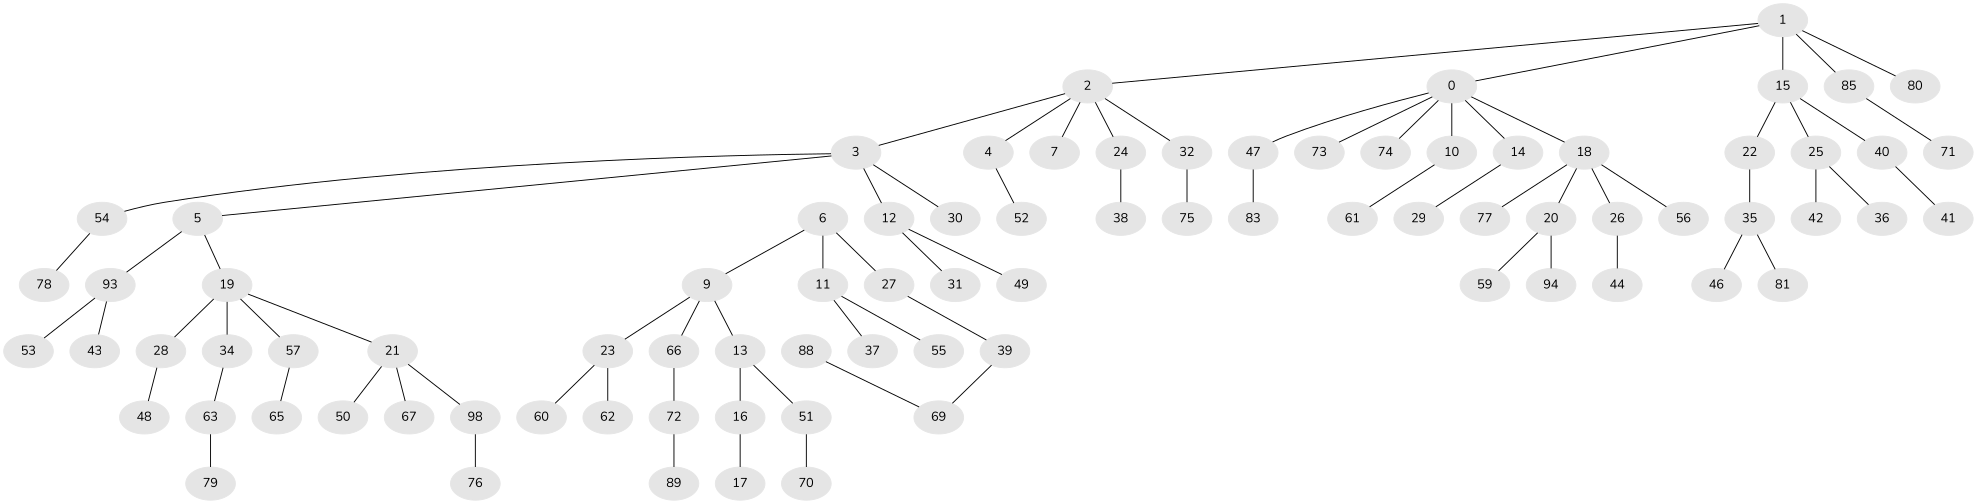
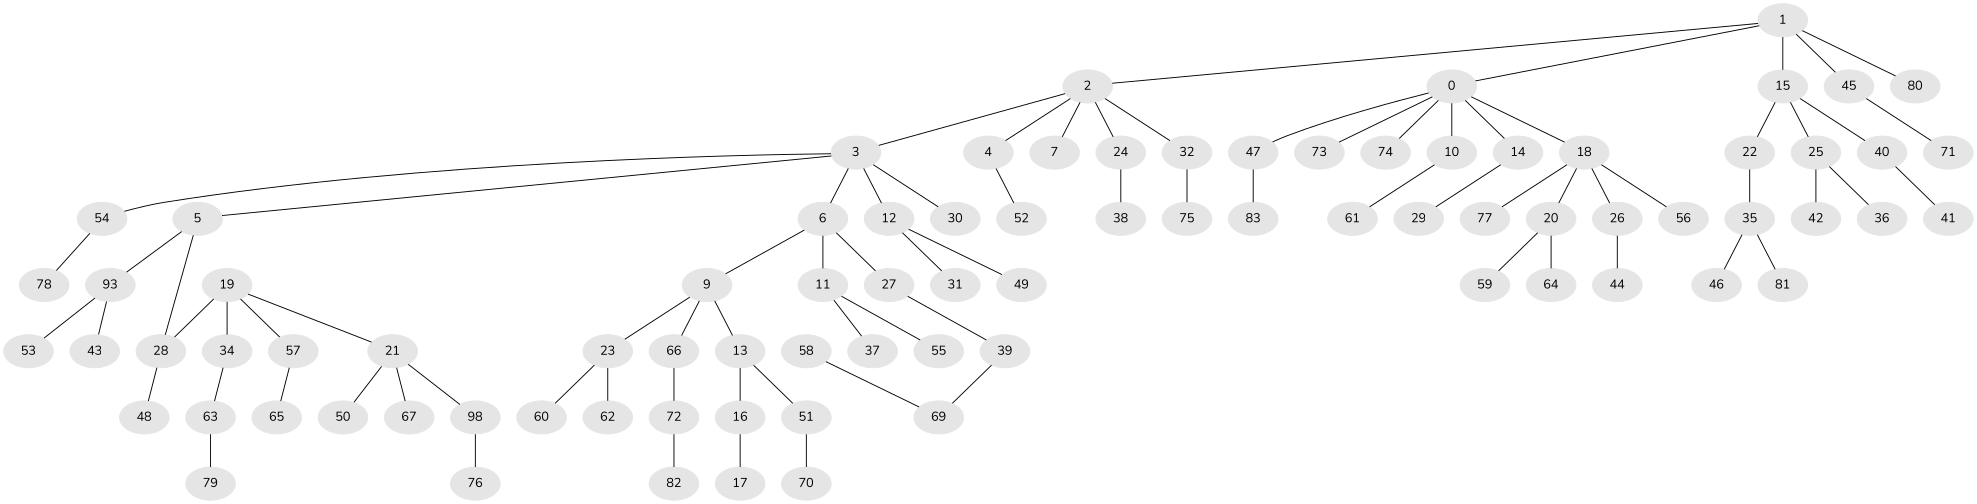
  graph {
    fontname=Nunito
    node [color=gray90 fontname=Nunito style=filled]
    edge [fontname=Nunito]
    1
    2
    n3 [label=0]
    15
-   45 [label=85]
+   45
    80
    3
    4
    7
    24
    32
    10
    14
    18
    47
    73
    74
    22
    25
    40
    71
    5
    6
    12
    30
    54
    52
    38
    75
    19
    n31 [label=93]
    9
    11
    27
    31
    49
    78
    21
    28
    34
    57
    43
    53
    13
    23
    66
    55
    37
    39
    61
    29
    20
    26
    56
    77
    83
    16
    51
    60
    62
    72
    17
    70
    35
    36
    42
    41
    59
-   64 [label=94]
+   64
    44
    50
    67
    n73 [label=98]
    48
    63
    65
    76
    46
    81
    69
    79
-   58 [label=88]
-   82 [label=89]
+   58
+   82
    1 -- 2
    1 -- n3
    1 -- 15
    1 -- 45
    1 -- 80
    2 -- 3
    2 -- 4
    2 -- 7
    2 -- 24
    2 -- 32
    n3 -- 10
    n3 -- 14
    n3 -- 18
    n3 -- 47
    n3 -- 73
    n3 -- 74
    15 -- 22
    15 -- 25
    15 -- 40
    45 -- 71
    3 -- 5
+   3 -- 6
    3 -- 12
    3 -- 30
    3 -- 54
    4 -- 52
    24 -- 38
    32 -- 75
    10 -- 61
    14 -- 29
    18 -- 20
    18 -- 26
    18 -- 56
    18 -- 77
    47 -- 83
    22 -- 35
    25 -- 36
    25 -- 42
    40 -- 41
-   5 -- 19
+   5 -- 28
    5 -- n31
    6 -- 9
    6 -- 11
    6 -- 27
    12 -- 31
    12 -- 49
    54 -- 78
    19 -- 21
    19 -- 28
    19 -- 34
    19 -- 57
    n31 -- 43
    n31 -- 53
    9 -- 13
    9 -- 23
    9 -- 66
    11 -- 55
    11 -- 37
    27 -- 39
    21 -- 50
    21 -- 67
    21 -- n73
    28 -- 48
    34 -- 63
    57 -- 65
    13 -- 16
    13 -- 51
    23 -- 60
    23 -- 62
    66 -- 72
    39 -- 69
    20 -- 59
    20 -- 64
    26 -- 44
    16 -- 17
    51 -- 70
    72 -- 82
    35 -- 46
    35 -- 81
    n73 -- 76
    63 -- 79
    58 -- 69
  }
